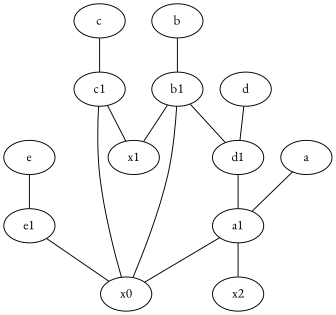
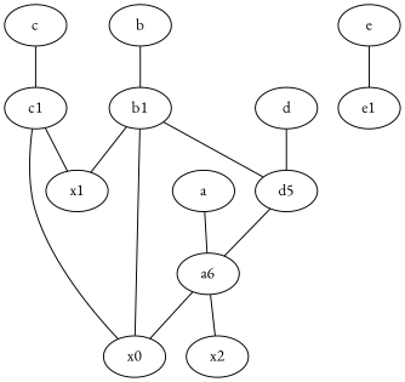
  graph {
    fontname="EB Garamond"
    node [fontname="EB Garamond" labelfontsize=50]
    edge [fontname="EB Garamond"]
    c
    c1
    x1
    x0
    e1
    b1
-   d1
-   a1
+   d1 [label=d5]
+   a1 [label=a6]
    a
    x2
    d
    b
    e
    c -- c1
    c1 -- x1
    c1 -- x0
-   e1 -- x0
    b1 -- x1
    b1 -- x0
    b1 -- d1
    d1 -- a1
    a1 -- x0
    a1 -- x2
    a -- a1
    d -- d1
    b -- b1
    e -- e1
  }
